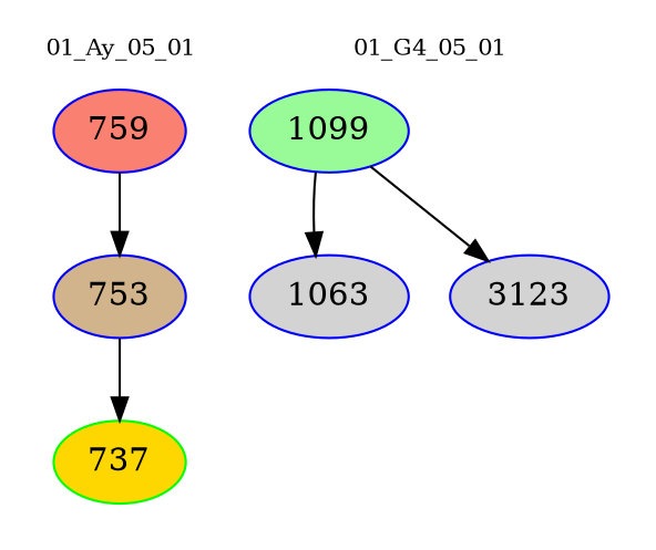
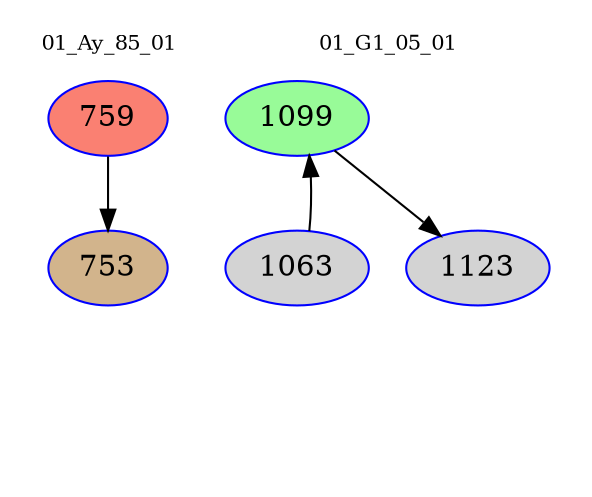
  digraph {
    node [color=blue fillcolor=lightgrey style=filled]
    edge [color=black]
    n1 [fillcolor=tan label=753]
-   n2 [color=green fillcolor=gold label=737]
    n3 [fillcolor=salmon label=759]
    n4 [fillcolor=palegreen label=1099]
    n5 [label=1063]
-   n6 [label=3123]
+   n6 [label=1123]
    subgraph cluster_1 {
      color=white
      fontsize=10
-     label="01_Ay_05_01"
+     label="01_Ay_85_01"
      n1
-     n2
      n3
    }
    subgraph cluster_2 {
      color=white
      fontsize=10
-     label="01_G4_05_01"
+     label="01_G1_05_01"
      n4
      n5
      n6
    }
-   n1 -> n2
    n3 -> n1
-   n4 -> n5
+   n5 -> n4
    n4 -> n6
  }
